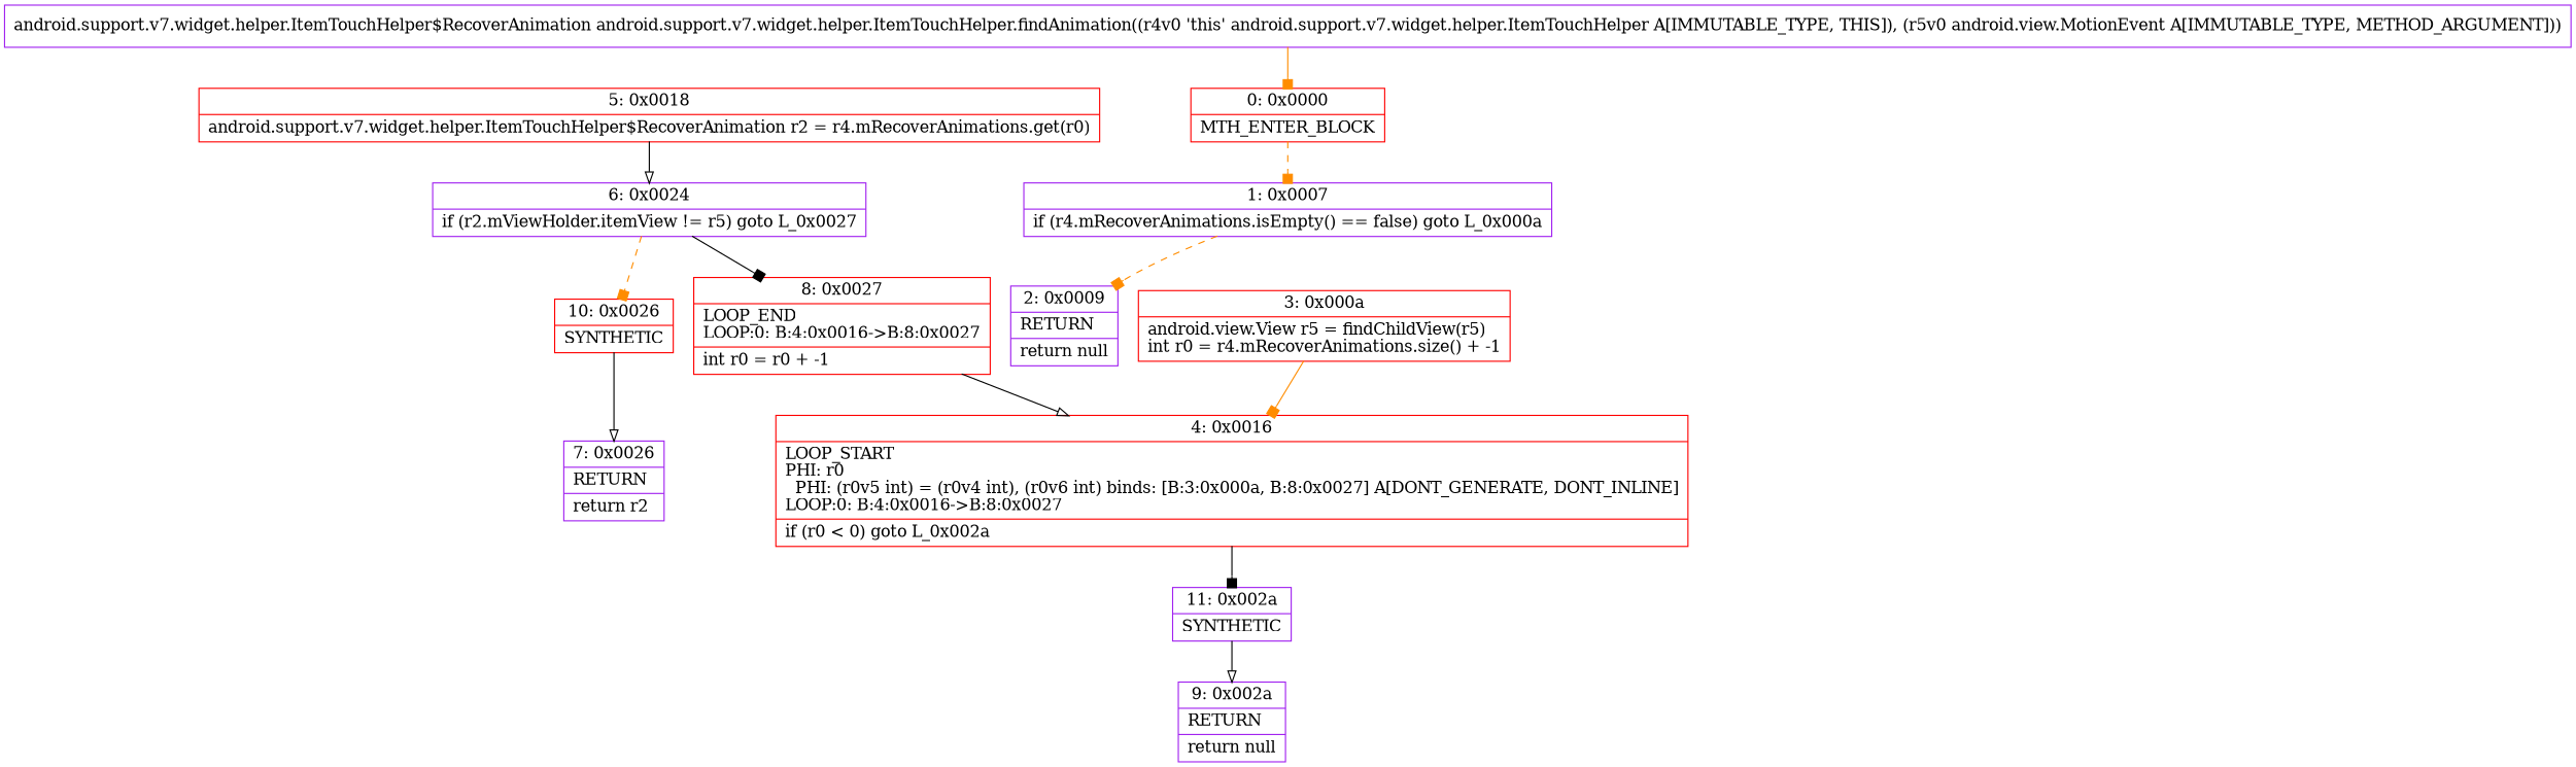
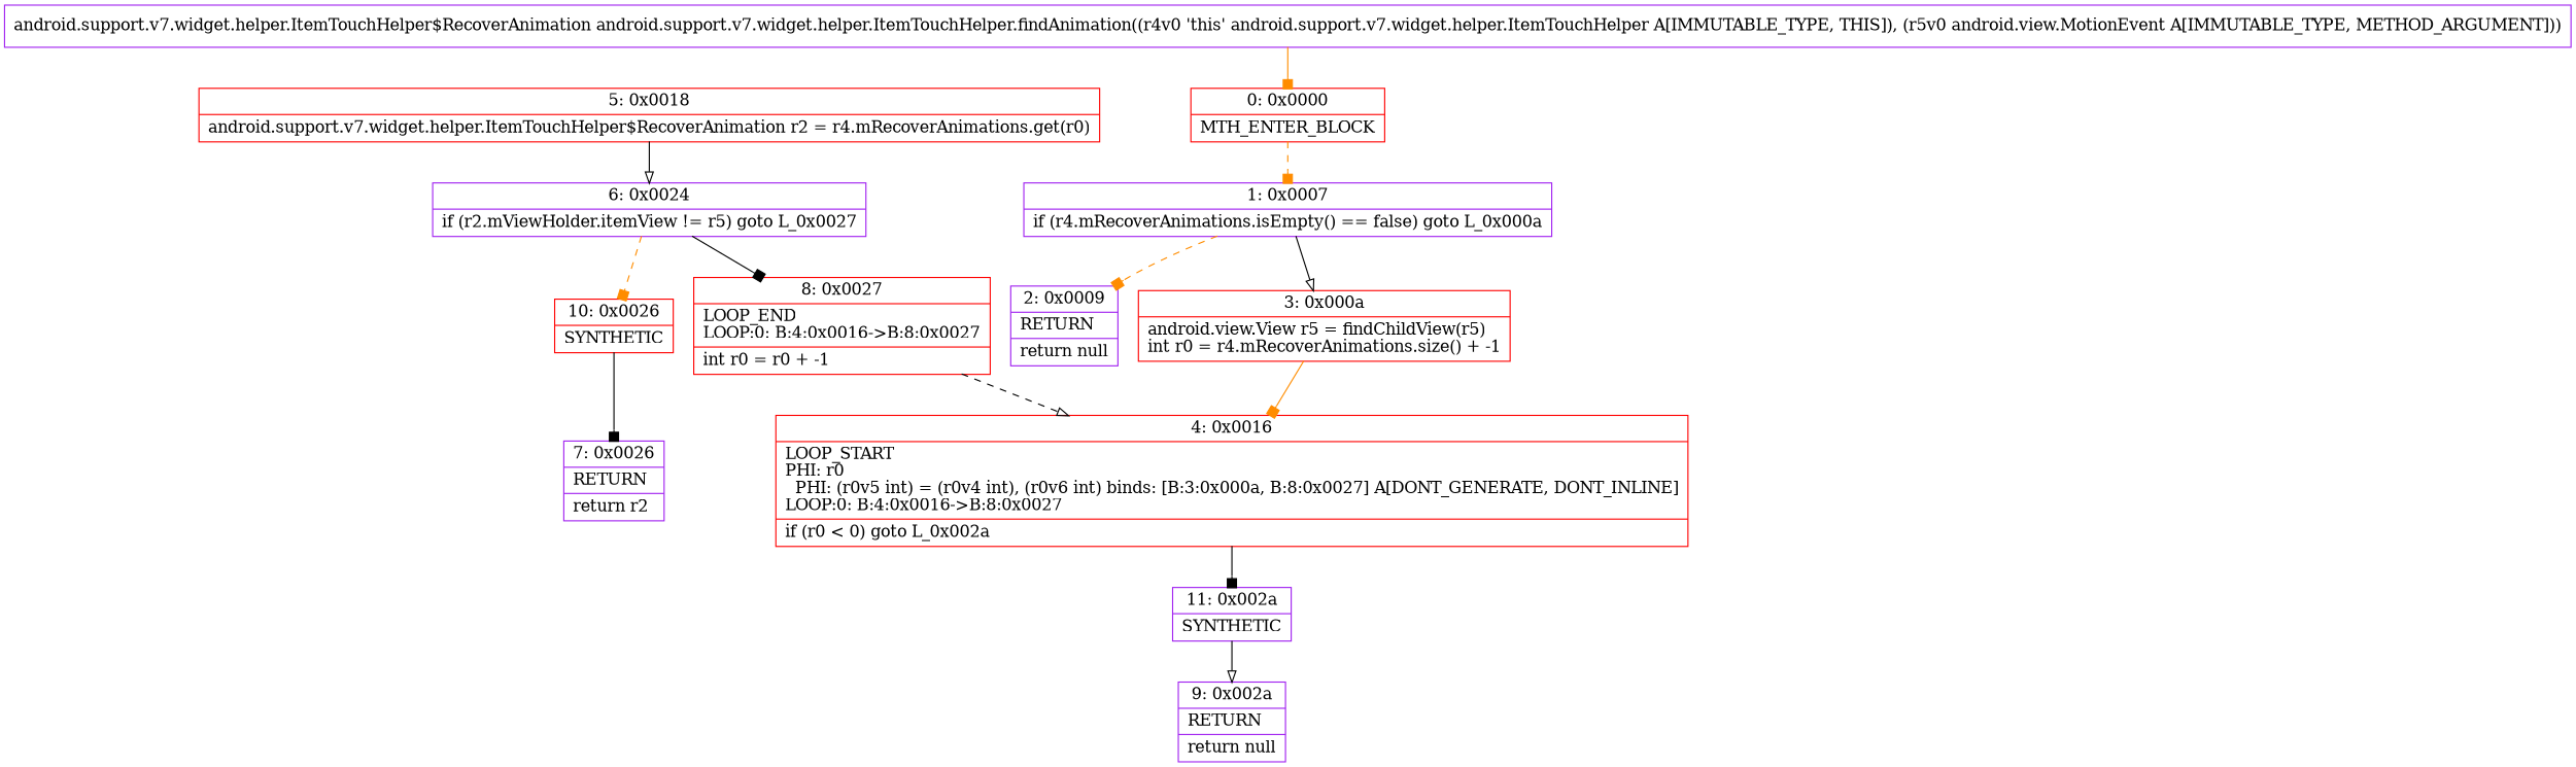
  digraph {
    node [color=purple shape=record]
    edge [arrowhead=box color=black]
    n1 [color=red label="{0\:\ 0x0000|MTH_ENTER_BLOCK\l}"]
    n2 [label="{1\:\ 0x0007|if (r4.mRecoverAnimations.isEmpty() == false) goto L_0x000a\l}"]
    n3 [label="{2\:\ 0x0009|RETURN\l|return null\l}"]
    n4 [color=red label="{3\:\ 0x000a|android.view.View r5 = findChildView(r5)\lint r0 = r4.mRecoverAnimations.size() + \-1\l}"]
    n5 [color=red label="{4\:\ 0x0016|LOOP_START\lPHI: r0 \l  PHI: (r0v5 int) = (r0v4 int), (r0v6 int) binds: [B:3:0x000a, B:8:0x0027] A[DONT_GENERATE, DONT_INLINE]\lLOOP:0: B:4:0x0016\-\>B:8:0x0027\l|if (r0 \< 0) goto L_0x002a\l}"]
    n6 [label="{11\:\ 0x002a|SYNTHETIC\l}"]
    n7 [color=red label="{5\:\ 0x0018|android.support.v7.widget.helper.ItemTouchHelper$RecoverAnimation r2 = r4.mRecoverAnimations.get(r0)\l}"]
    n8 [label="{6\:\ 0x0024|if (r2.mViewHolder.itemView != r5) goto L_0x0027\l}"]
    n9 [label="{9\:\ 0x002a|RETURN\l|return null\l}"]
    n10 [color=red label="{8\:\ 0x0027|LOOP_END\lLOOP:0: B:4:0x0016\-\>B:8:0x0027\l|int r0 = r0 + \-1\l}"]
    n11 [color=red label="{10\:\ 0x0026|SYNTHETIC\l}"]
    n12 [label="{7\:\ 0x0026|RETURN\l|return r2\l}"]
    n13 [label="{android.support.v7.widget.helper.ItemTouchHelper$RecoverAnimation android.support.v7.widget.helper.ItemTouchHelper.findAnimation((r4v0 'this' android.support.v7.widget.helper.ItemTouchHelper A[IMMUTABLE_TYPE, THIS]), (r5v0 android.view.MotionEvent A[IMMUTABLE_TYPE, METHOD_ARGUMENT])) }"]
    n1 -> n2 [color=darkorange style=dashed]
    n2 -> n3 [color=darkorange style=dashed]
+   n2 -> n4 [arrowhead=onormal]
    n4 -> n5 [color=darkorange]
    n5 -> n6
    n6 -> n9 [arrowhead=onormal]
    n7 -> n8 [arrowhead=onormal]
    n8 -> n10
    n8 -> n11 [color=darkorange style=dashed]
-   n10 -> n5 [arrowhead=onormal]
-   n11 -> n12 [arrowhead=onormal]
+   n10 -> n5 [arrowhead=onormal style=dashed]
+   n11 -> n12
    n13 -> n1 [color=darkorange]
  }
